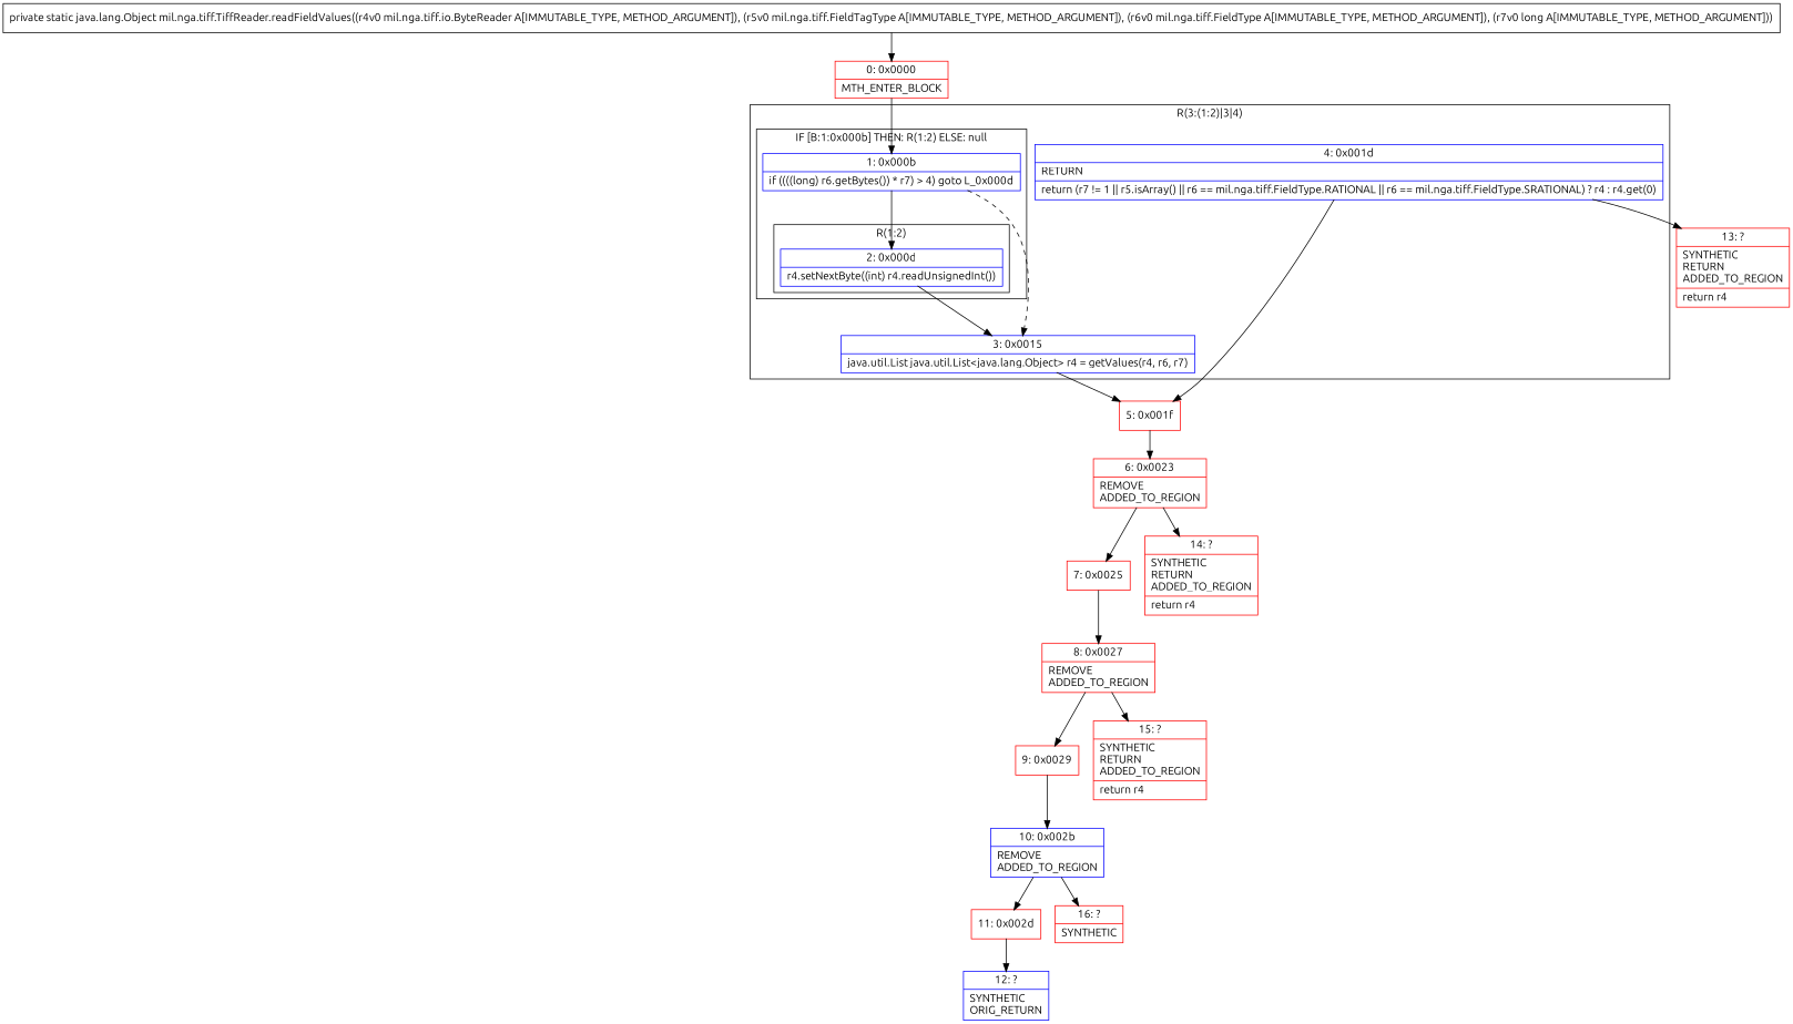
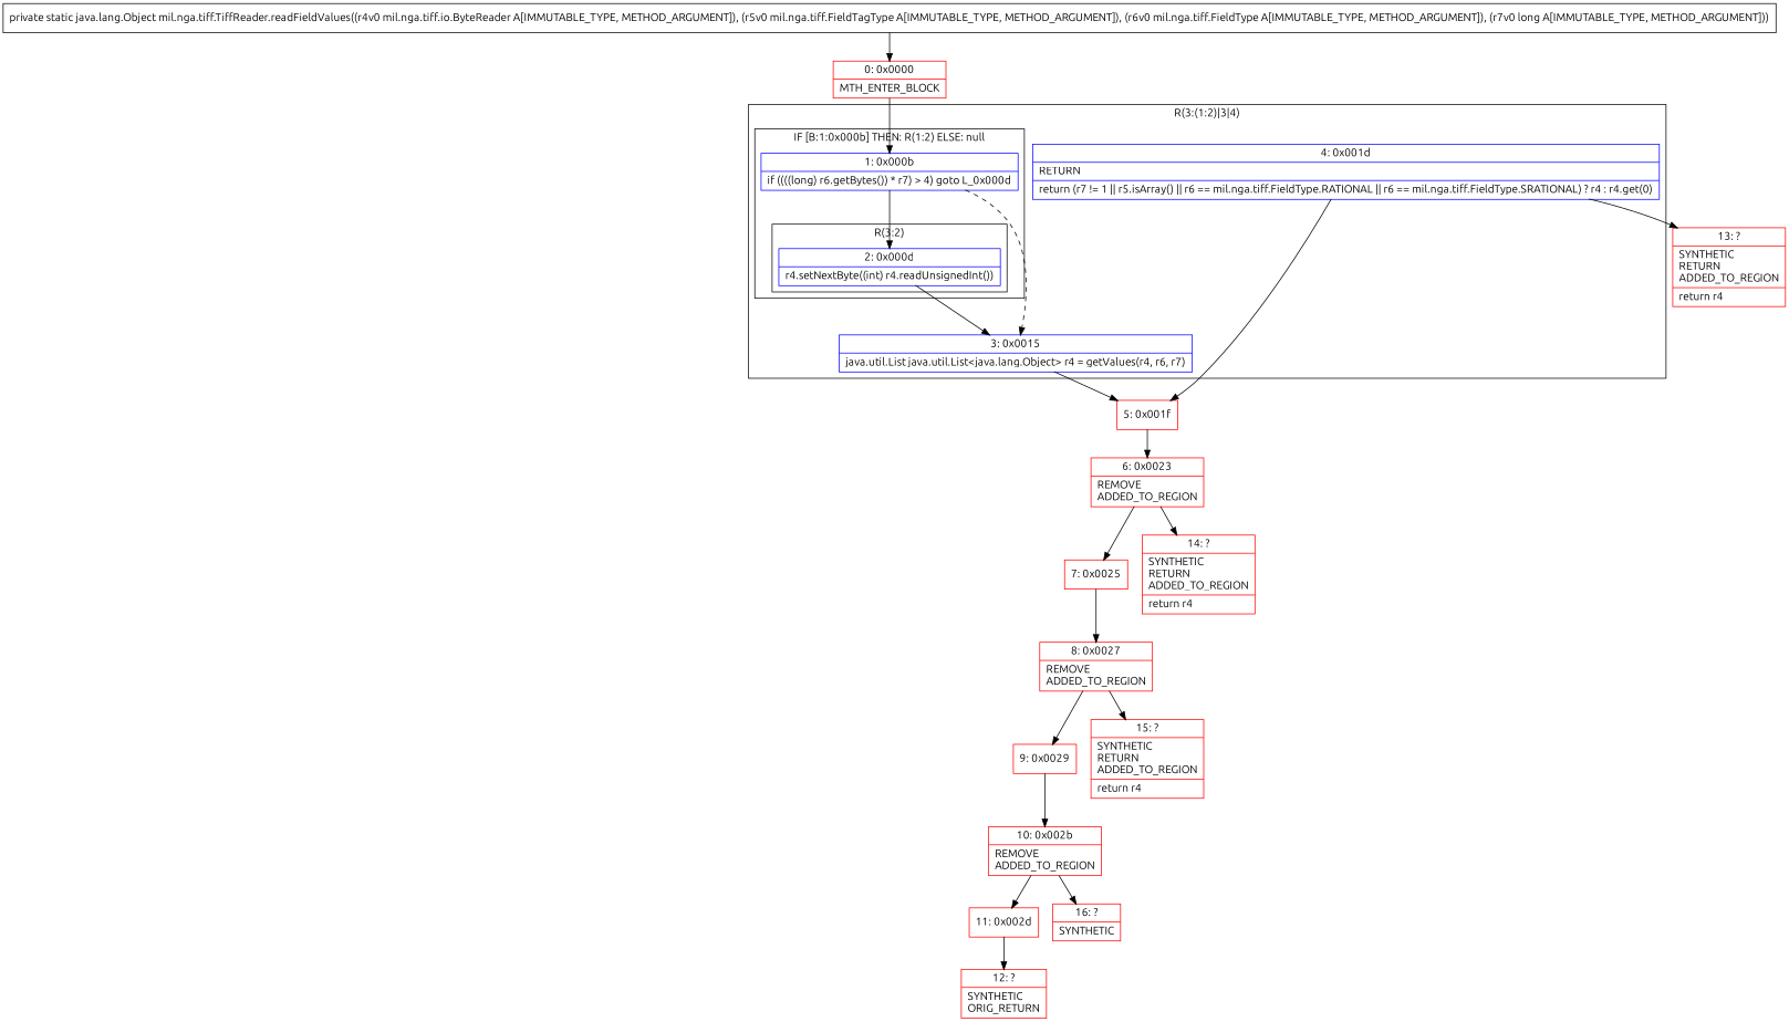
  digraph {
    fontname=Ubuntu
    node [color=red fontname=Ubuntu shape=record]
    edge [fontname=Ubuntu]
    n1 [color=blue label="{2\:\ 0x000d|r4.setNextByte((int) r4.readUnsignedInt())\l}"]
    n2 [color=blue label="{1\:\ 0x000b|if ((((long) r6.getBytes()) * r7) \> 4) goto L_0x000d\l}"]
    n3 [color=blue label="{3\:\ 0x0015|java.util.List java.util.List\<java.lang.Object\> r4 = getValues(r4, r6, r7)\l}"]
    n4 [color=blue label="{4\:\ 0x001d|RETURN\l|return (r7 != 1 \|\| r5.isArray() \|\| r6 == mil.nga.tiff.FieldType.RATIONAL \|\| r6 == mil.nga.tiff.FieldType.SRATIONAL) ? r4 : r4.get(0)\l}"]
    n5 [label="{5\:\ 0x001f}"]
    n6 [label="{13\:\ ?|SYNTHETIC\lRETURN\lADDED_TO_REGION\l|return r4\l}"]
    n7 [label="{6\:\ 0x0023|REMOVE\lADDED_TO_REGION\l}"]
    n8 [label="{0\:\ 0x0000|MTH_ENTER_BLOCK\l}"]
    n9 [label="{7\:\ 0x0025}"]
    n10 [label="{14\:\ ?|SYNTHETIC\lRETURN\lADDED_TO_REGION\l|return r4\l}"]
    n11 [label="{8\:\ 0x0027|REMOVE\lADDED_TO_REGION\l}"]
    n12 [label="{9\:\ 0x0029}"]
    n13 [label="{15\:\ ?|SYNTHETIC\lRETURN\lADDED_TO_REGION\l|return r4\l}"]
-   n14 [color=blue label="{10\:\ 0x002b|REMOVE\lADDED_TO_REGION\l}"]
+   n14 [label="{10\:\ 0x002b|REMOVE\lADDED_TO_REGION\l}"]
    n15 [label="{11\:\ 0x002d}"]
    n16 [label="{16\:\ ?|SYNTHETIC\l}"]
-   n17 [color=blue label="{12\:\ ?|SYNTHETIC\lORIG_RETURN\l}"]
+   n17 [label="{12\:\ ?|SYNTHETIC\lORIG_RETURN\l}"]
    n18 [label="{private static java.lang.Object mil.nga.tiff.TiffReader.readFieldValues((r4v0 mil.nga.tiff.io.ByteReader A[IMMUTABLE_TYPE, METHOD_ARGUMENT]), (r5v0 mil.nga.tiff.FieldTagType A[IMMUTABLE_TYPE, METHOD_ARGUMENT]), (r6v0 mil.nga.tiff.FieldType A[IMMUTABLE_TYPE, METHOD_ARGUMENT]), (r7v0 long A[IMMUTABLE_TYPE, METHOD_ARGUMENT])) }" color=""]
    subgraph cluster_1 {
      label="R(3:(1:2)|3|4)"
      n3
      n4
      subgraph cluster_2 {
        label="IF [B:1:0x000b] THEN: R(1:2) ELSE: null"
        n2
        subgraph cluster_3 {
-         label="R(1:2)"
+         label="R(3:2)"
          n1
        }
      }
    }
    n1 -> n3
    n2 -> n1
    n2 -> n3 [style=dashed]
    n3 -> n5
    n4 -> n5
    n4 -> n6
    n5 -> n7
    n7 -> n9
    n7 -> n10
    n8 -> n2
    n9 -> n11
    n11 -> n12
    n11 -> n13
    n12 -> n14
    n14 -> n15
    n14 -> n16
    n15 -> n17
    n18 -> n8
  }
